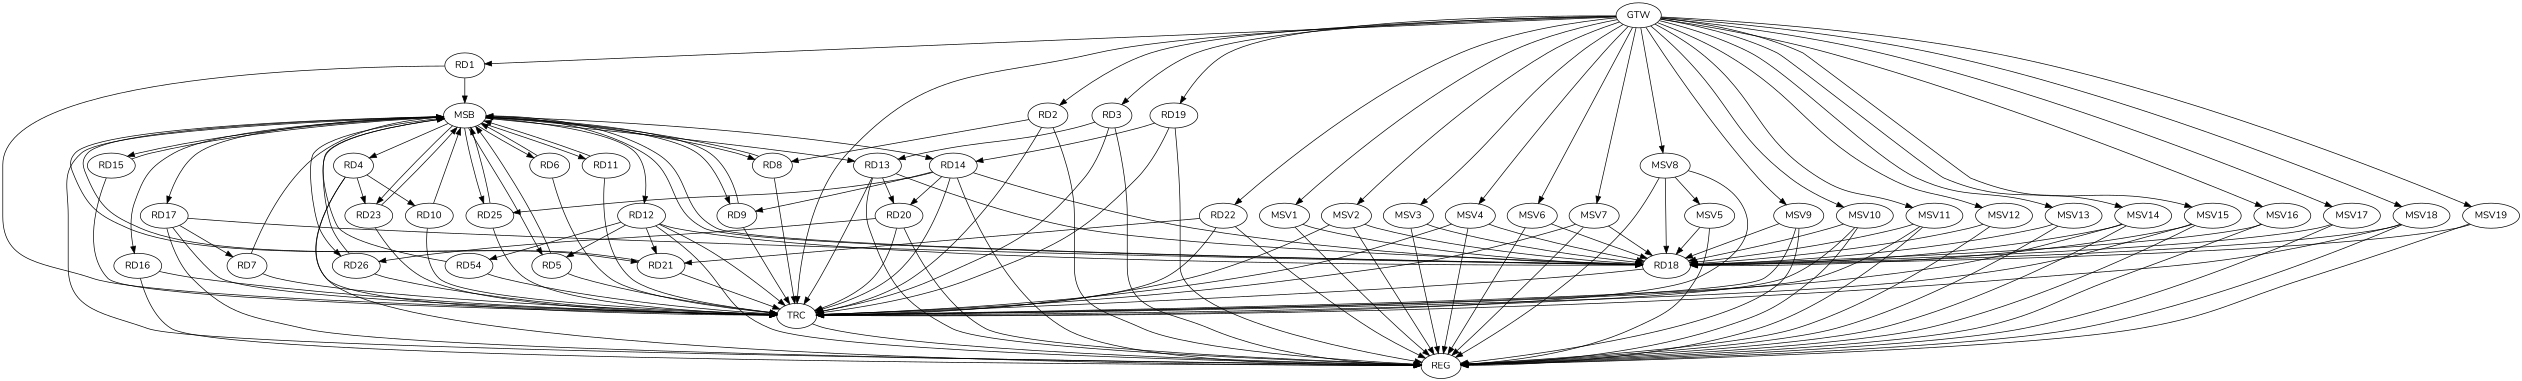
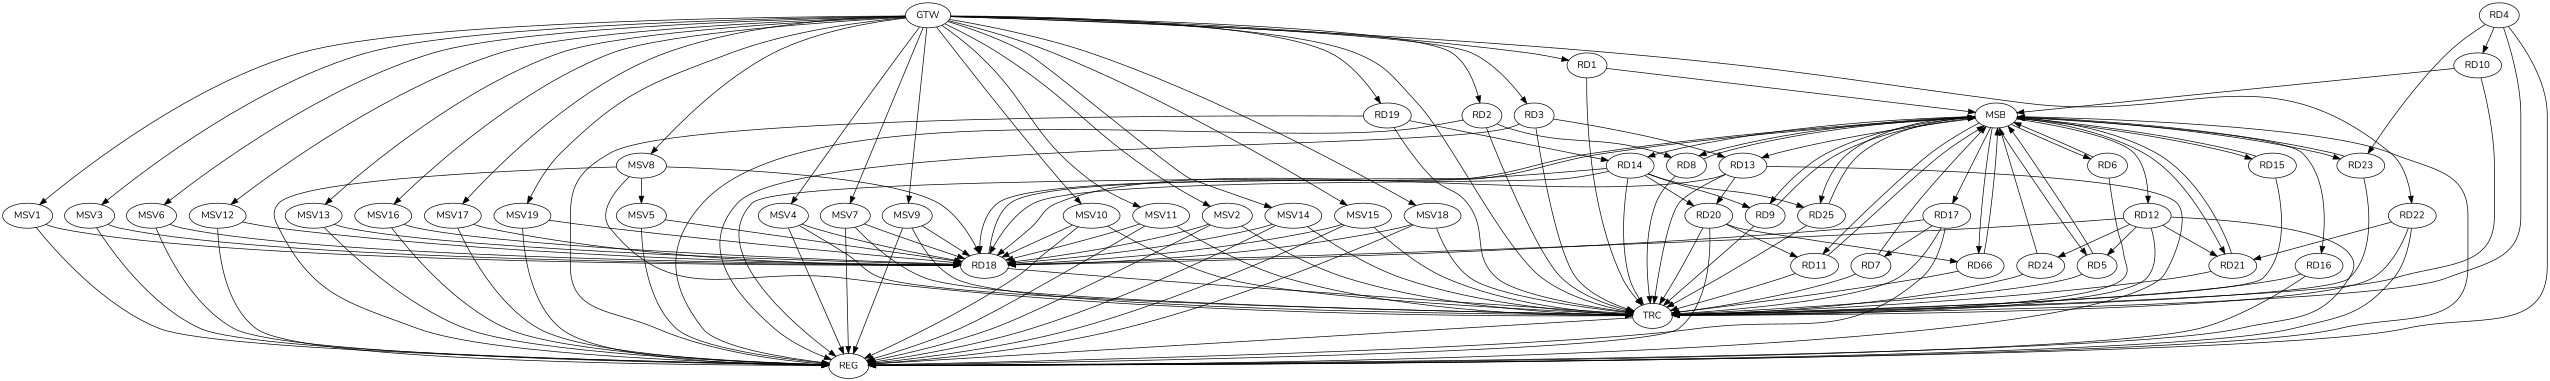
  strict digraph {
    fontname=Nunito
    node [fontname=Nunito]
    edge [fontname=Nunito]
    n1 [label=RD1]
    n2 [label=MSB]
    n3 [label=TRC]
    n4 [label=RD8]
    n5 [label=REG]
    n6 [label=RD13]
    n7 [label=RD4]
    n8 [label=RD23]
    n9 [label=RD5]
    n10 [label=RD6]
    n11 [label=RD9]
    n12 [label=RD11]
    n13 [label=RD12]
    n14 [label=RD18]
    n15 [label=RD21]
    n16 [label=RD14]
    n17 [label=RD25]
    n18 [label=RD15]
    n19 [label=RD16]
    n20 [label=RD17]
-   n21 [label=RD26]
+   n21 [label=RD66]
    n22 [label=RD2]
    n23 [label=RD3]
    n24 [label=RD20]
    n25 [label=RD10]
    n26 [label=RD7]
-   n27 [label=RD54]
+   n27 [label=RD24]
    n28 [label=RD19]
    n29 [label=RD22]
    n30 [label=GTW]
    n31 [label=MSV1]
    n32 [label=MSV2]
    n33 [label=MSV3]
    n34 [label=MSV4]
    n35 [label=MSV6]
    n36 [label=MSV7]
    n37 [label=MSV8]
    n38 [label=MSV9]
    n39 [label=MSV10]
    n40 [label=MSV11]
    n41 [label=MSV12]
    n42 [label=MSV13]
    n43 [label=MSV14]
    n44 [label=MSV15]
    n45 [label=MSV16]
    n46 [label=MSV17]
    n47 [label=MSV18]
    n48 [label=MSV19]
    n49 [label=MSV5]
    n1 -> n2
    n1 -> n3
    n2 -> n4
    n2 -> n5
    n2 -> n6
-   n2 -> n7
    n2 -> n8
    n2 -> n9
    n2 -> n10
    n2 -> n11
    n2 -> n12
    n2 -> n13
    n2 -> n14
    n2 -> n15
    n2 -> n16
    n2 -> n17
    n2 -> n18
    n2 -> n19
    n2 -> n20
    n2 -> n21
    n3 -> n5
    n4 -> n2
    n4 -> n3
    n6 -> n3
    n6 -> n5
    n6 -> n14
    n6 -> n24
    n7 -> n3
    n7 -> n5
    n7 -> n8
    n7 -> n25
    n8 -> n2
    n8 -> n3
    n9 -> n2
    n9 -> n3
    n10 -> n2
    n10 -> n3
    n11 -> n2
    n11 -> n3
    n12 -> n2
    n12 -> n3
    n13 -> n3
    n13 -> n5
    n13 -> n9
    n13 -> n14
    n13 -> n15
    n13 -> n27
    n14 -> n2
    n14 -> n3
    n15 -> n2
    n15 -> n3
    n16 -> n3
    n16 -> n5
    n16 -> n11
    n16 -> n14
    n16 -> n17
    n16 -> n24
    n17 -> n2
    n17 -> n3
    n18 -> n2
    n18 -> n3
    n19 -> n3
    n19 -> n5
    n20 -> n3
    n20 -> n5
    n20 -> n14
    n20 -> n26
    n21 -> n2
    n21 -> n3
    n22 -> n3
    n22 -> n4
    n22 -> n5
    n23 -> n3
    n23 -> n5
    n23 -> n6
    n24 -> n3
    n24 -> n5
+   n24 -> n12
    n24 -> n21
    n25 -> n2
    n25 -> n3
    n26 -> n2
    n26 -> n3
    n27 -> n2
    n27 -> n3
    n28 -> n3
    n28 -> n5
    n28 -> n16
    n29 -> n3
    n29 -> n5
    n29 -> n15
    n30 -> n1
    n30 -> n3
    n30 -> n22
    n30 -> n23
    n30 -> n28
    n30 -> n29
    n30 -> n31
    n30 -> n32
    n30 -> n33
    n30 -> n34
    n30 -> n35
    n30 -> n36
    n30 -> n37
    n30 -> n38
    n30 -> n39
    n30 -> n40
    n30 -> n41
    n30 -> n42
    n30 -> n43
    n30 -> n44
    n30 -> n45
    n30 -> n46
    n30 -> n47
    n30 -> n48
    n31 -> n5
    n31 -> n14
    n32 -> n3
    n32 -> n5
    n32 -> n14
    n33 -> n5
    n33 -> n14
    n34 -> n3
    n34 -> n5
    n34 -> n14
    n35 -> n5
    n35 -> n14
    n36 -> n3
    n36 -> n5
    n36 -> n14
    n37 -> n3
    n37 -> n5
    n37 -> n14
    n37 -> n49
    n38 -> n3
    n38 -> n5
    n38 -> n14
    n39 -> n3
    n39 -> n5
    n39 -> n14
    n40 -> n3
    n40 -> n5
    n40 -> n14
    n41 -> n5
    n41 -> n14
    n42 -> n5
    n42 -> n14
    n43 -> n3
    n43 -> n5
    n43 -> n14
    n44 -> n3
    n44 -> n5
    n44 -> n14
    n45 -> n5
    n45 -> n14
    n46 -> n5
    n46 -> n14
    n47 -> n3
    n47 -> n5
    n47 -> n14
    n48 -> n5
    n48 -> n14
    n49 -> n5
    n49 -> n14
  }
